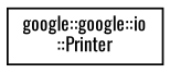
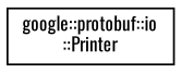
  digraph {
    rankdir=TB
    fontname=Oswald
-   n1 [color=black fillcolor=white fontname=Oswald fontsize=10 height=0.2 label="google::google::io\l::Printer" shape=record style=filled width=0.4]
+   n1 [color=black fillcolor=white fontname=Oswald fontsize=10 height=0.2 label="google::protobuf::io\l::Printer" shape=record style=filled width=0.4]
  }
